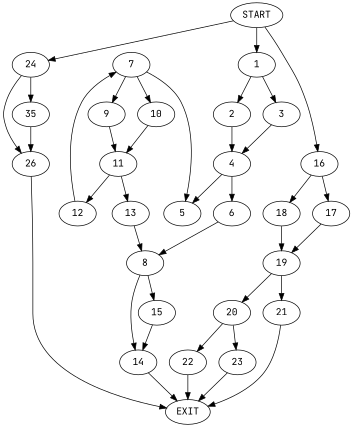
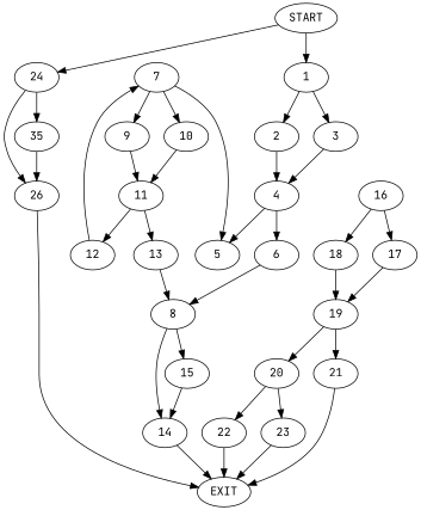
  digraph {
    fontname="JetBrains Mono"
    node [fontname="JetBrains Mono"]
    edge [fontname="JetBrains Mono"]
    n1 [label=START]
    1
    16
    24
    2
    3
    17
    18
    n9 [label=35]
    26
    n11 [label=EXIT]
    4
    5
    6
    8
    7
    9
    10
    14
    15
    11
    12
    13
    19
    20
    21
    22
    23
    n1 -> 1
-   n1 -> 16
    n1 -> 24
    1 -> 2
    1 -> 3
    16 -> 17
    16 -> 18
    24 -> n9
    24 -> 26
    2 -> 4
    3 -> 4
    17 -> 19
    18 -> 19
    n9 -> 26
    26 -> n11
    4 -> 5
    4 -> 6
    6 -> 8
    8 -> 14
    8 -> 15
    7 -> 5
    7 -> 9
    7 -> 10
    9 -> 11
    10 -> 11
    14 -> n11
    15 -> 14
    11 -> 12
    11 -> 13
    12 -> 7
    13 -> 8
    19 -> 20
    19 -> 21
    20 -> 22
    20 -> 23
    21 -> n11
    22 -> n11
    23 -> n11
  }
